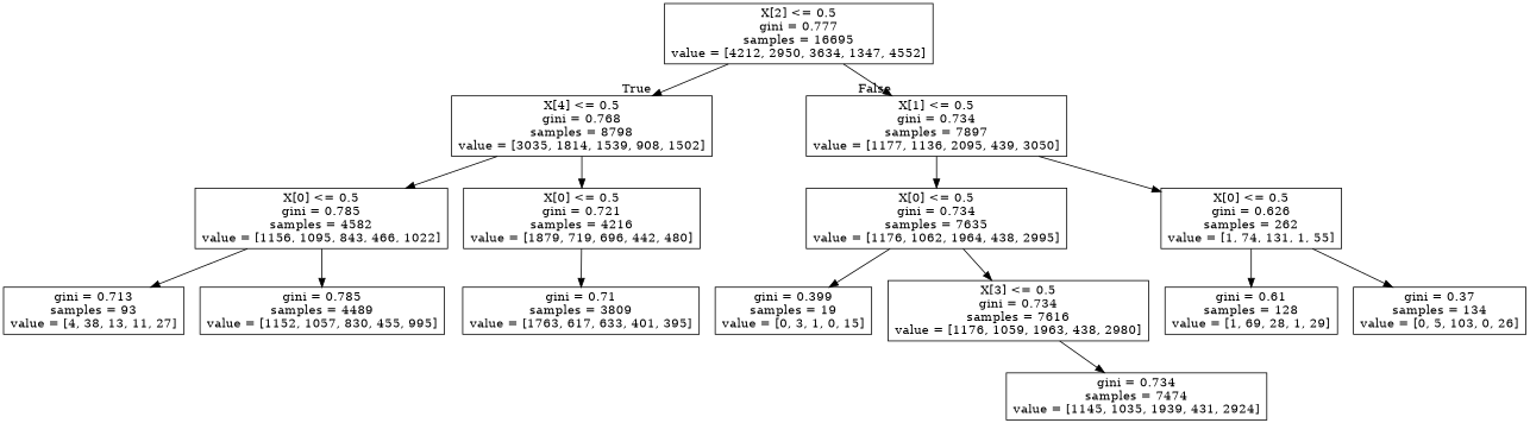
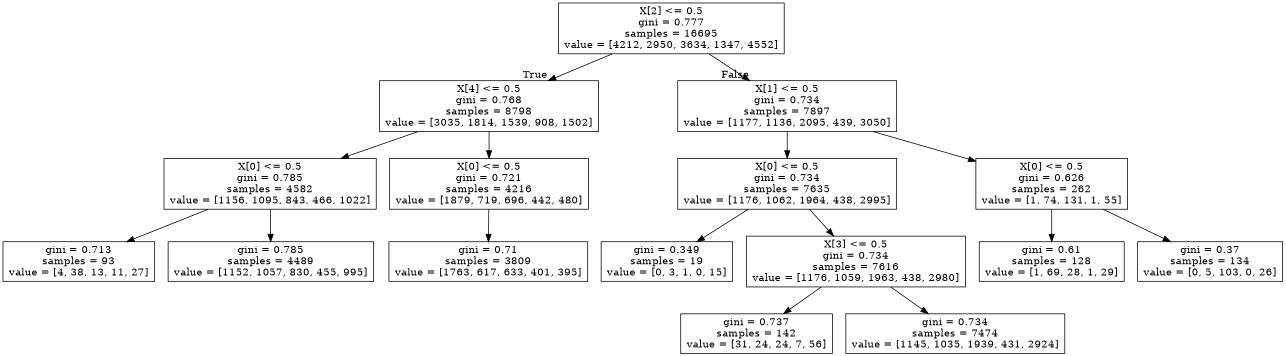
  digraph {
    node [shape=box]
    n1 [label="X[2] <= 0.5\ngini = 0.777\nsamples = 16695\nvalue = [4212, 2950, 3634, 1347, 4552]"]
    n2 [label="X[4] <= 0.5\ngini = 0.768\nsamples = 8798\nvalue = [3035, 1814, 1539, 908, 1502]"]
    n3 [label="X[1] <= 0.5\ngini = 0.734\nsamples = 7897\nvalue = [1177, 1136, 2095, 439, 3050]"]
    n4 [label="X[0] <= 0.5\ngini = 0.785\nsamples = 4582\nvalue = [1156, 1095, 843, 466, 1022]"]
    n5 [label="X[0] <= 0.5\ngini = 0.721\nsamples = 4216\nvalue = [1879, 719, 696, 442, 480]"]
    n6 [label="X[0] <= 0.5\ngini = 0.734\nsamples = 7635\nvalue = [1176, 1062, 1964, 438, 2995]"]
    n7 [label="X[0] <= 0.5\ngini = 0.626\nsamples = 262\nvalue = [1, 74, 131, 1, 55]"]
    n8 [label="gini = 0.713\nsamples = 93\nvalue = [4, 38, 13, 11, 27]"]
    n9 [label="gini = 0.785\nsamples = 4489\nvalue = [1152, 1057, 830, 455, 995]"]
    n10 [label="gini = 0.71\nsamples = 3809\nvalue = [1763, 617, 633, 401, 395]"]
-   n11 [label="gini = 0.399\nsamples = 19\nvalue = [0, 3, 1, 0, 15]"]
+   n11 [label="gini = 0.349\nsamples = 19\nvalue = [0, 3, 1, 0, 15]"]
    n12 [label="X[3] <= 0.5\ngini = 0.734\nsamples = 7616\nvalue = [1176, 1059, 1963, 438, 2980]"]
    n13 [label="gini = 0.61\nsamples = 128\nvalue = [1, 69, 28, 1, 29]"]
    n14 [label="gini = 0.37\nsamples = 134\nvalue = [0, 5, 103, 0, 26]"]
+   n15 [label="gini = 0.737\nsamples = 142\nvalue = [31, 24, 24, 7, 56]"]
    n16 [label="gini = 0.734\nsamples = 7474\nvalue = [1145, 1035, 1939, 431, 2924]"]
    n1 -> n2 [headlabel=True labelangle=45 labeldistance=2.5]
    n1 -> n3 [headlabel=False labelangle=-45 labeldistance=2.5]
    n2 -> n4
    n2 -> n5
    n3 -> n6
    n3 -> n7
    n4 -> n8
    n4 -> n9
    n5 -> n10
    n6 -> n11
    n6 -> n12
    n7 -> n13
    n7 -> n14
+   n12 -> n15
    n12 -> n16
  }
